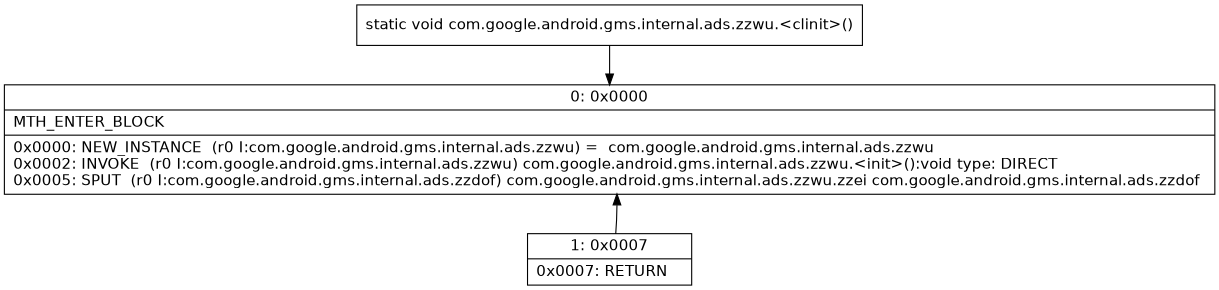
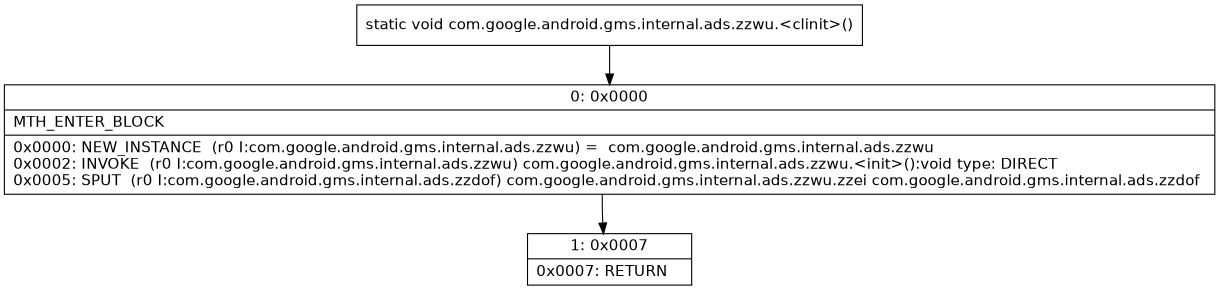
  digraph {
    fontname="DejaVu Sans"
    node [shape=record fontname="DejaVu Sans"]
    edge [fontname="DejaVu Sans"]
    n1 [label="{0\:\ 0x0000|MTH_ENTER_BLOCK\l|0x0000: NEW_INSTANCE  (r0 I:com.google.android.gms.internal.ads.zzwu) =  com.google.android.gms.internal.ads.zzwu \l0x0002: INVOKE  (r0 I:com.google.android.gms.internal.ads.zzwu) com.google.android.gms.internal.ads.zzwu.\<init\>():void type: DIRECT \l0x0005: SPUT  (r0 I:com.google.android.gms.internal.ads.zzdof) com.google.android.gms.internal.ads.zzwu.zzei com.google.android.gms.internal.ads.zzdof \l}"]
    n2 [label="{1\:\ 0x0007|0x0007: RETURN   \l}"]
    n3 [label="{static void com.google.android.gms.internal.ads.zzwu.\<clinit\>() }"]
-   n2 -> n1
+   n1 -> n2
    n3 -> n1
  }
